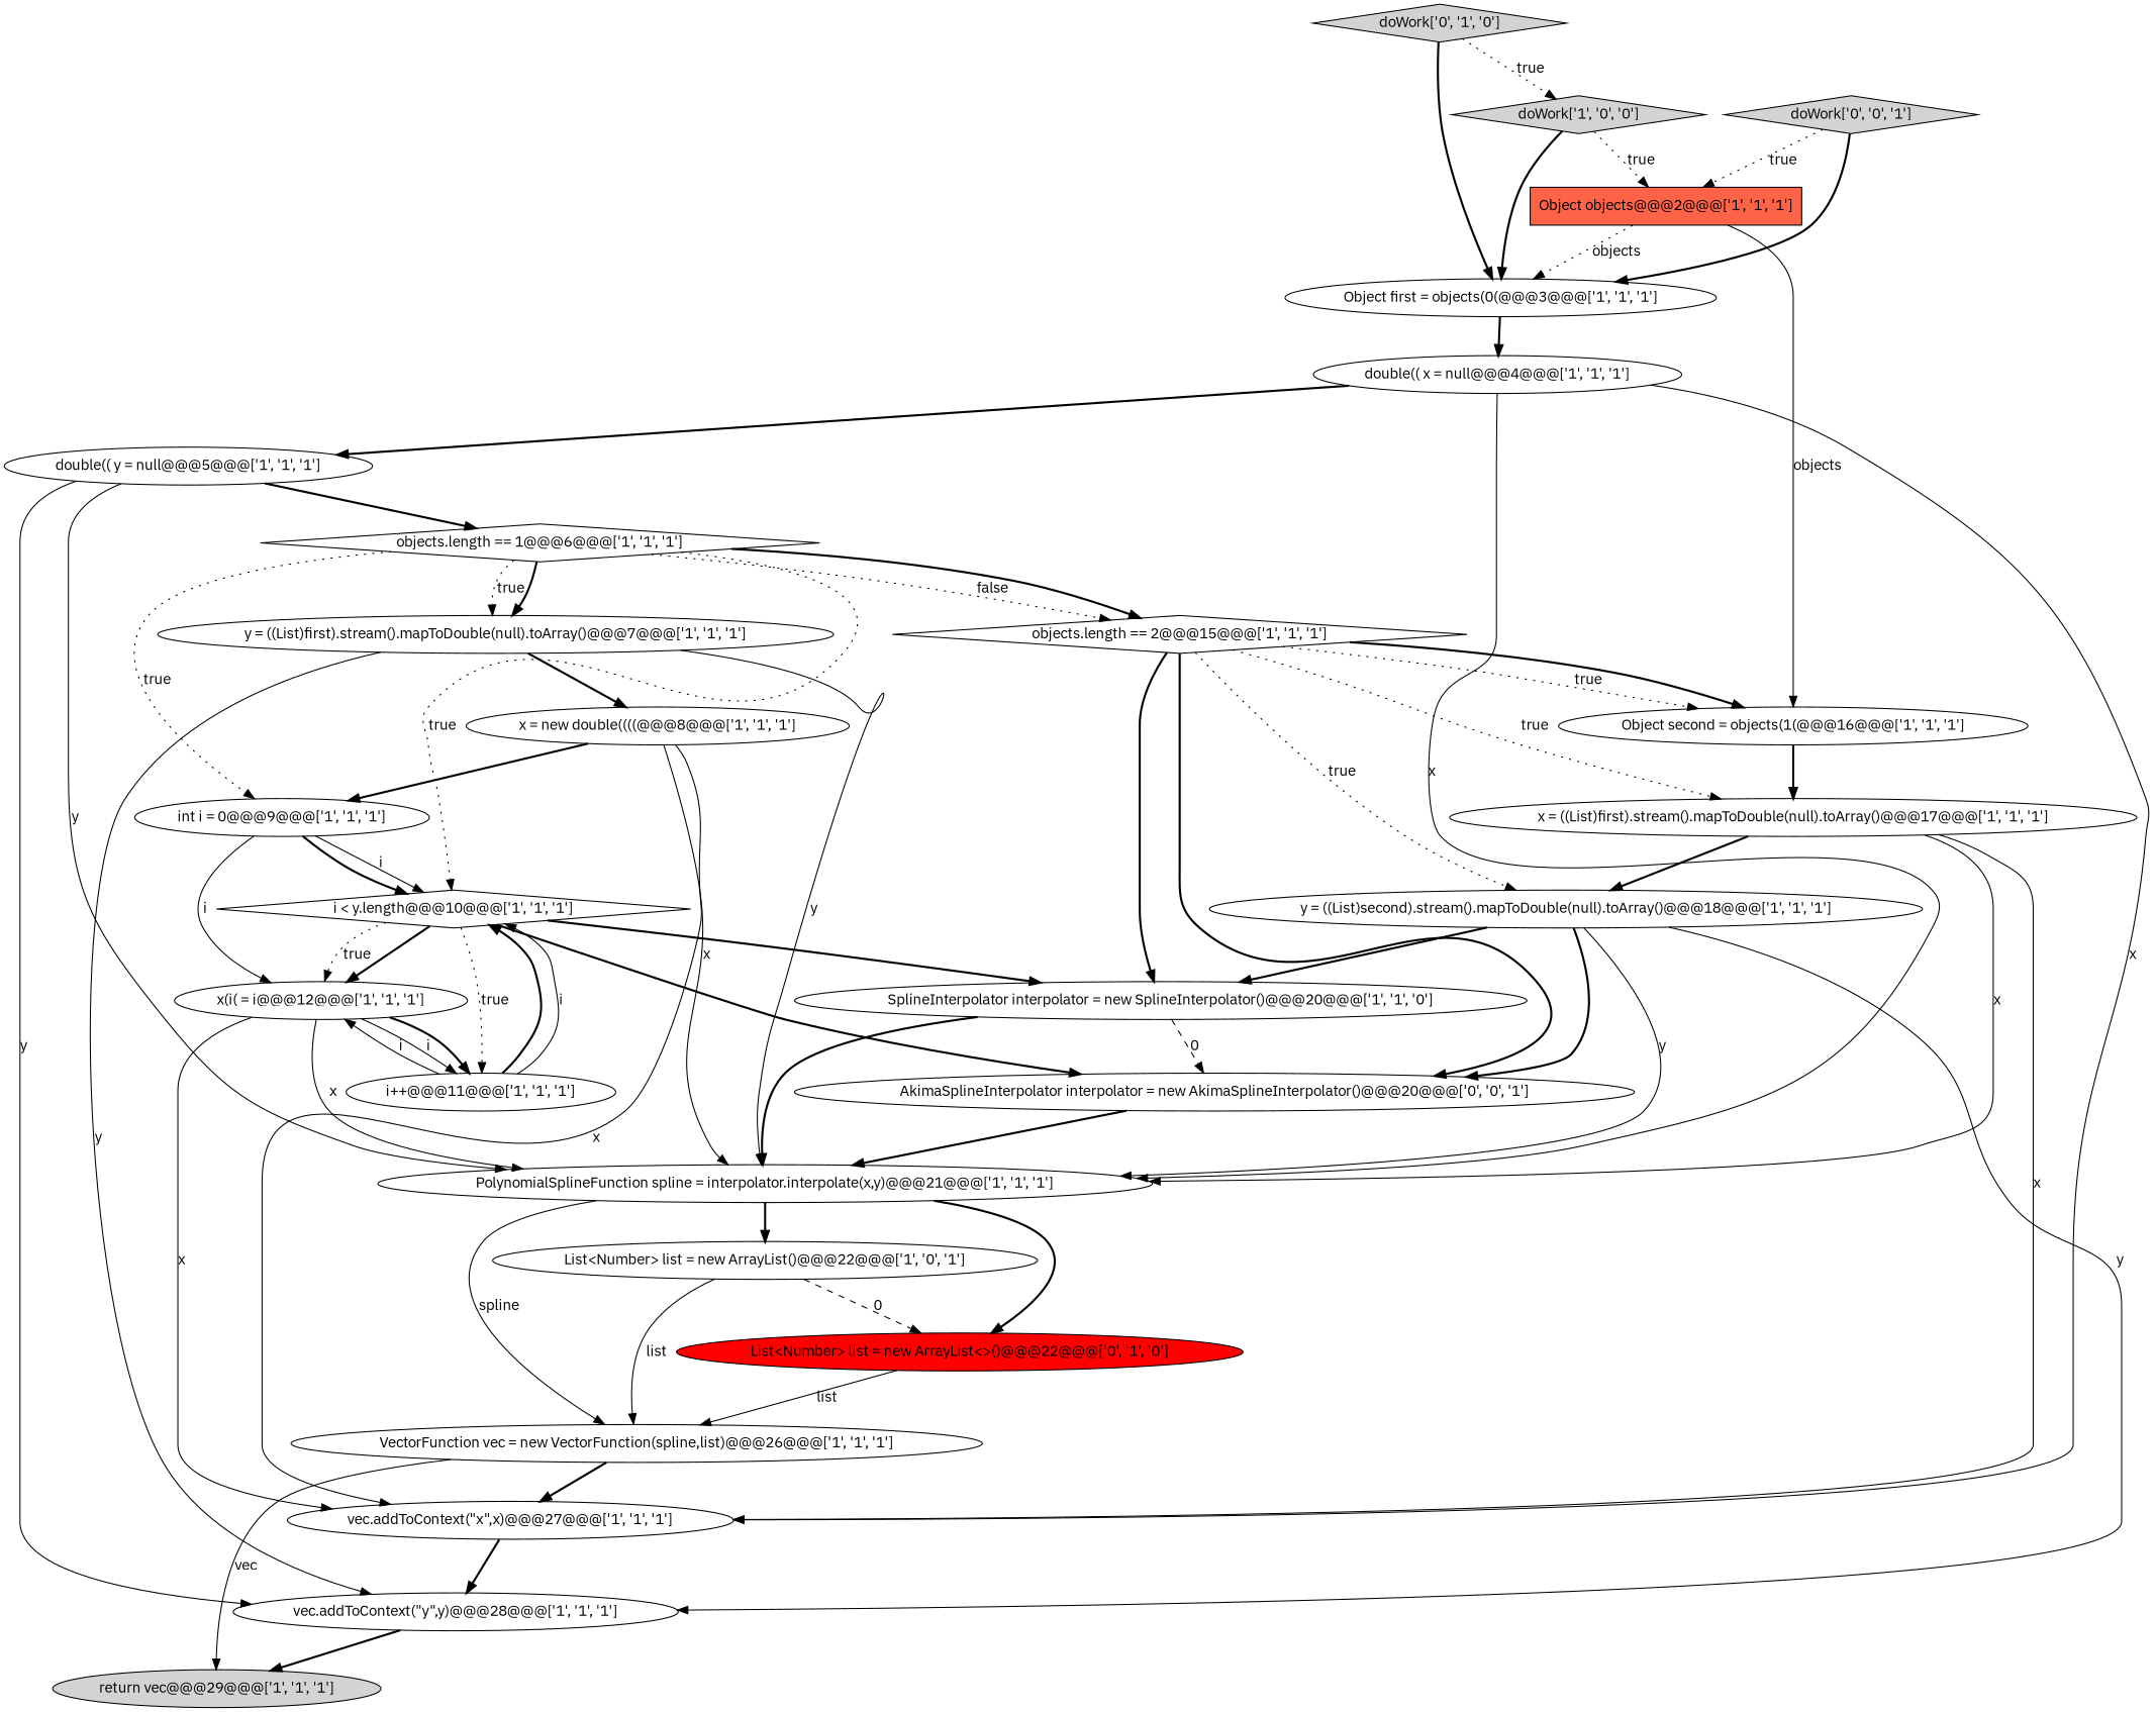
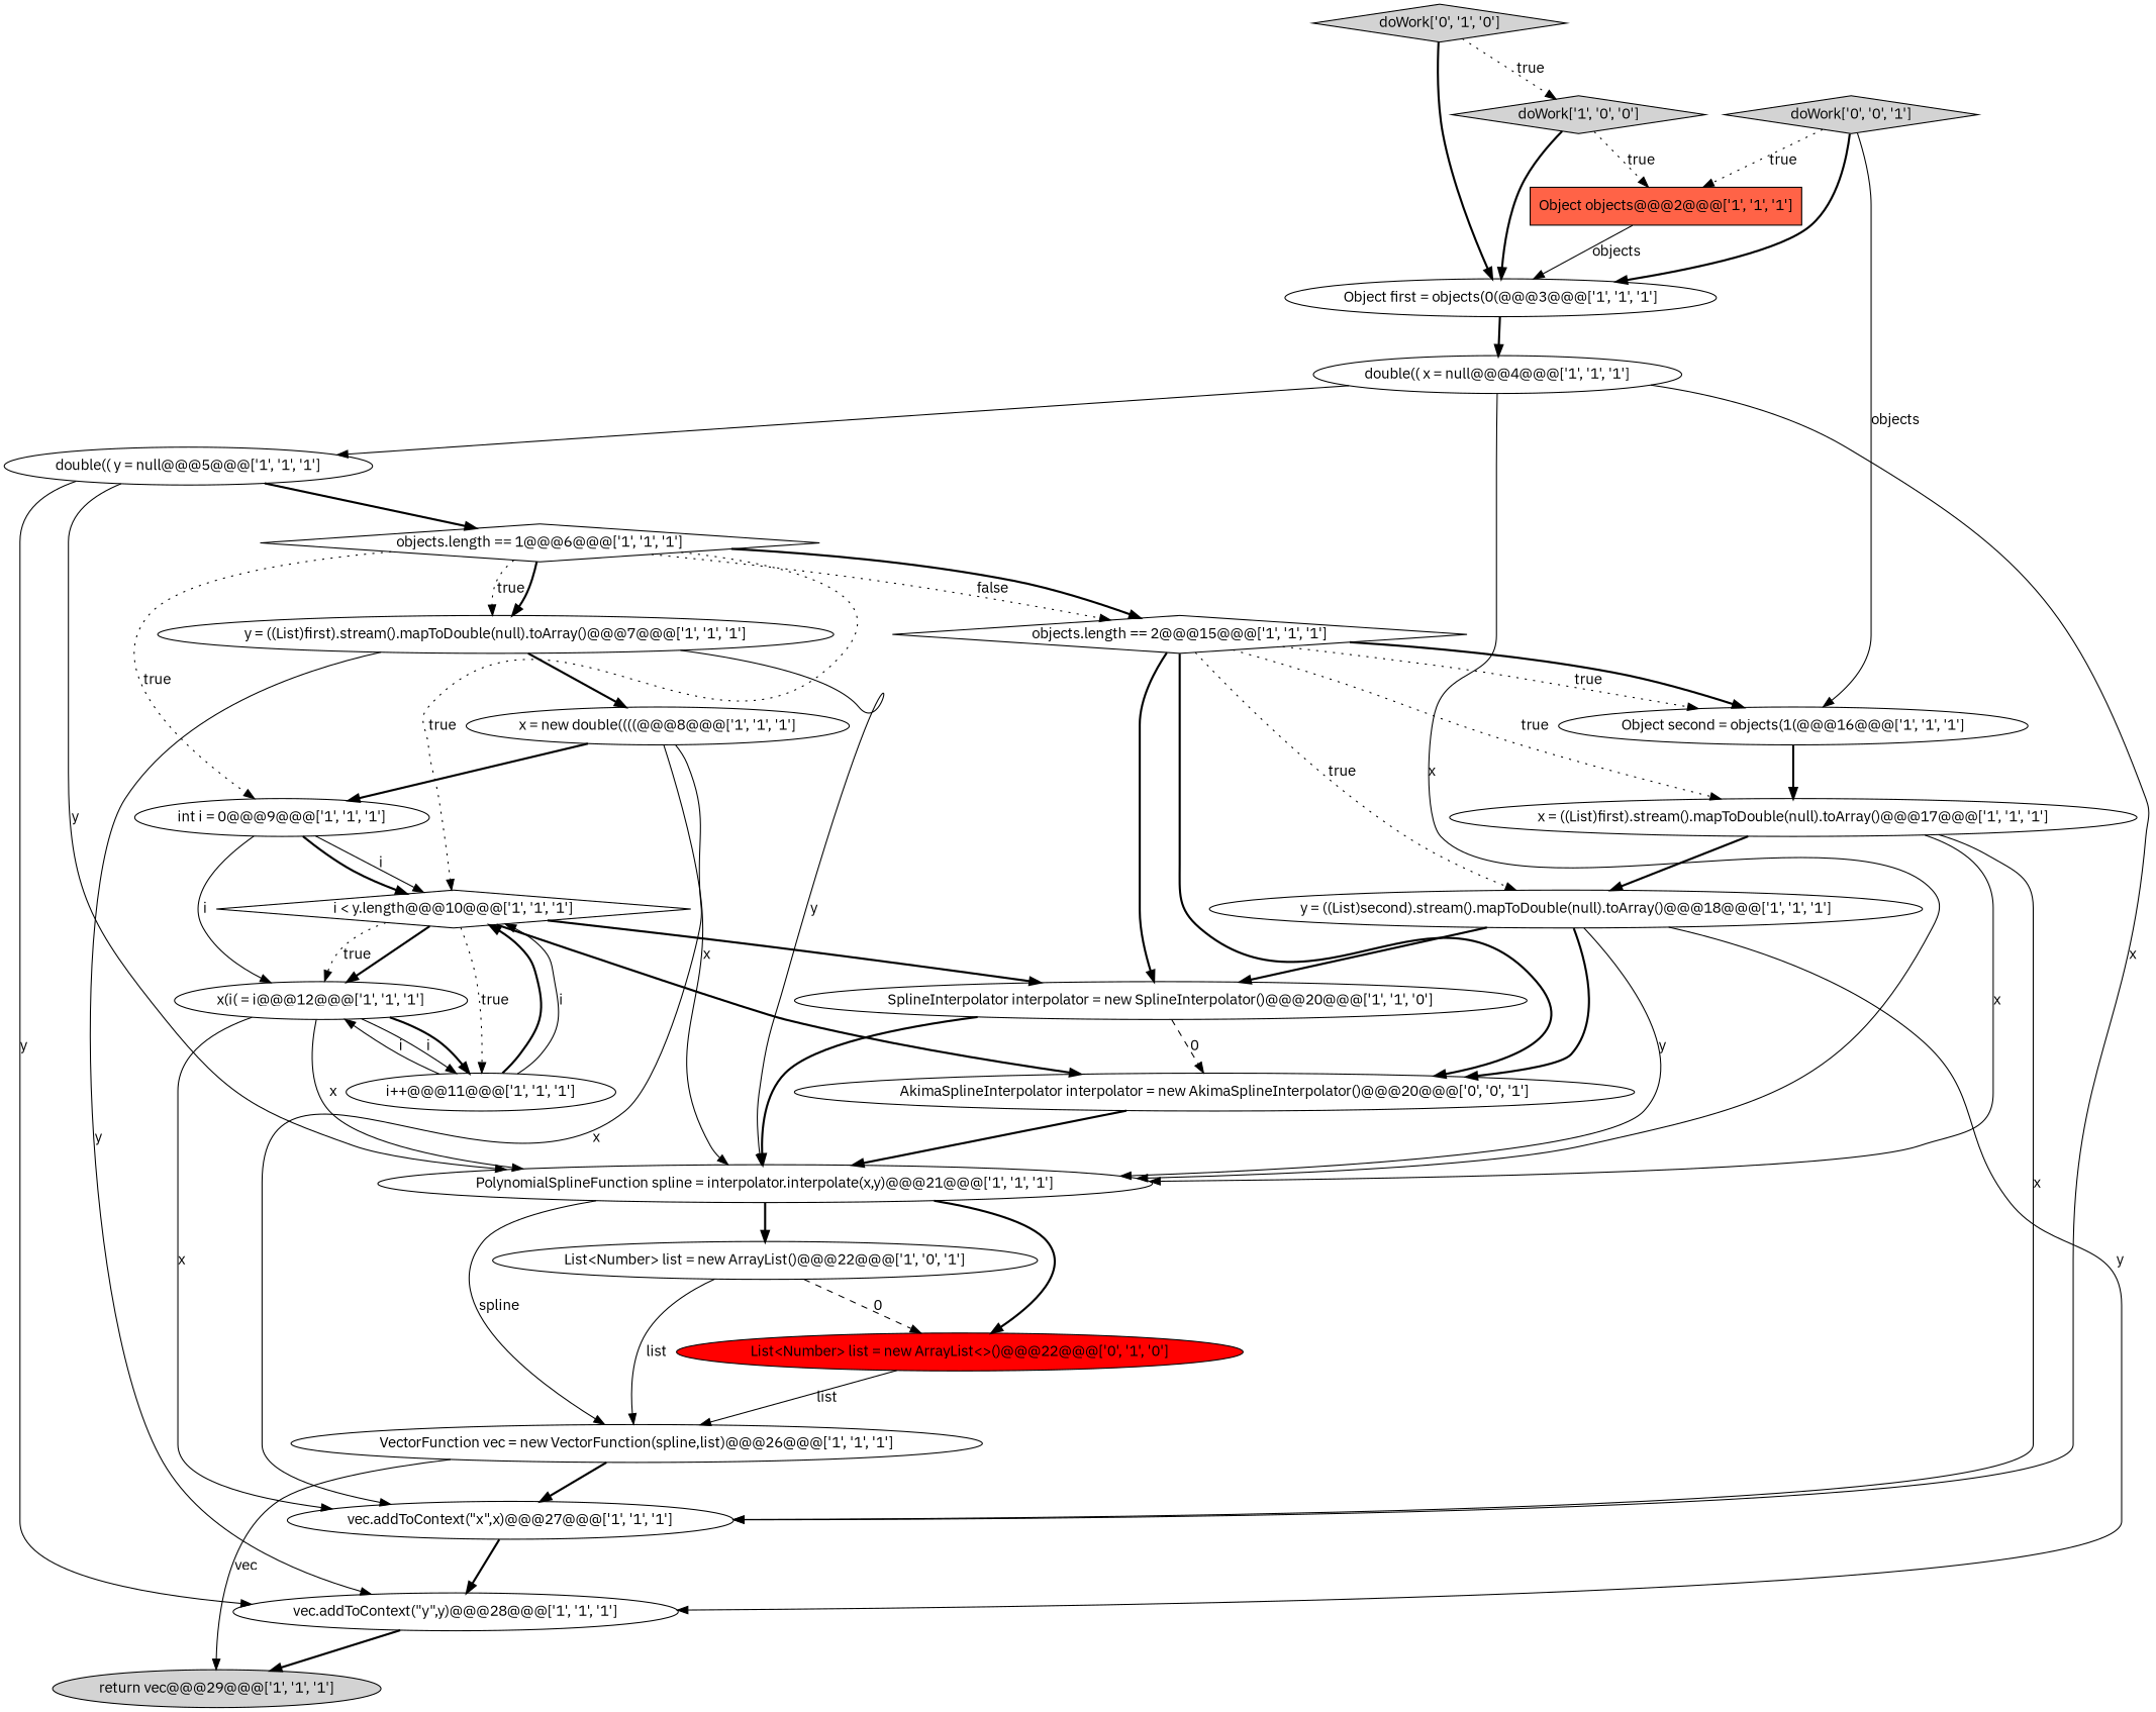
  digraph {
    fontname="IBM Plex Sans"
    node [fillcolor=white fontname="IBM Plex Sans" shape=ellipse style=filled]
    edge [fontname="IBM Plex Sans" style=bold]
    n1 [label="AkimaSplineInterpolator interpolator = new AkimaSplineInterpolator()@@@20@@@['0', '0', '1']"]
    n2 [label="PolynomialSplineFunction spline = interpolator.interpolate(x,y)@@@21@@@['1', '1', '1']"]
    n3 [label="VectorFunction vec = new VectorFunction(spline,list)@@@26@@@['1', '1', '1']"]
    n4 [label="List<Number> list = new ArrayList()@@@22@@@['1', '0', '1']"]
    n5 [fillcolor=red label="List<Number> list = new ArrayList<>()@@@22@@@['0', '1', '0']"]
    n6 [label="x(i( = i@@@12@@@['1', '1', '1']"]
    n7 [label="i++@@@11@@@['1', '1', '1']"]
    n8 [label="vec.addToContext(\"x\",x)@@@27@@@['1', '1', '1']"]
    n9 [label="i < y.length@@@10@@@['1', '1', '1']" shape=diamond]
    n10 [label="vec.addToContext(\"y\",y)@@@28@@@['1', '1', '1']"]
    n11 [label="objects.length == 2@@@15@@@['1', '1', '1']" shape=diamond]
    n12 [label="Object second = objects(1(@@@16@@@['1', '1', '1']"]
    n13 [label="y = ((List)second).stream().mapToDouble(null).toArray()@@@18@@@['1', '1', '1']"]
    n14 [label="SplineInterpolator interpolator = new SplineInterpolator()@@@20@@@['1', '1', '0']"]
    n15 [label="x = ((List)first).stream().mapToDouble(null).toArray()@@@17@@@['1', '1', '1']"]
    n16 [label="Object first = objects(0(@@@3@@@['1', '1', '1']"]
    n17 [label="double(( x = null@@@4@@@['1', '1', '1']"]
    n18 [label="double(( y = null@@@5@@@['1', '1', '1']"]
    n19 [fillcolor=lightgray label="return vec@@@29@@@['1', '1', '1']"]
    n20 [label="objects.length == 1@@@6@@@['1', '1', '1']" shape=diamond]
    n21 [label="int i = 0@@@9@@@['1', '1', '1']"]
    n22 [label="y = ((List)first).stream().mapToDouble(null).toArray()@@@7@@@['1', '1', '1']"]
    n23 [fillcolor=lightgray label="doWork['0', '1', '0']" shape=diamond]
    n24 [fillcolor=lightgray label="doWork['1', '0', '0']" shape=diamond]
    n25 [fillcolor=tomato label="Object objects@@@2@@@['1', '1', '1']" shape=box]
    n26 [label="x = new double((((@@@8@@@['1', '1', '1']"]
    n27 [fillcolor=lightgray label="doWork['0', '0', '1']" shape=diamond]
    n1 -> n2
    n2 -> n3 [label=spline style=solid]
    n2 -> n4
    n2 -> n5
    n3 -> n8
    n3 -> n19 [label=vec style=solid]
    n4 -> n3 [label=list style=solid]
    n4 -> n5 [label=0 style=dashed]
    n5 -> n3 [label=list style=solid]
    n6 -> n2 [label=x style=solid]
    n6 -> n7 [label=i style=solid]
    n6 -> n7
    n6 -> n8 [label=x style=solid]
    n7 -> n6 [label=i style=solid]
    n7 -> n9
    n7 -> n9 [label=i style=solid]
    n8 -> n10
    n9 -> n1
    n9 -> n6
    n9 -> n6 [label=true style=dotted]
    n9 -> n7 [label=true style=dotted]
    n9 -> n14
    n10 -> n19
    n11 -> n1
    n11 -> n12
    n11 -> n12 [label=true style=dotted]
    n11 -> n13 [label=true style=dotted]
    n11 -> n14
    n11 -> n15 [label=true style=dotted]
    n12 -> n15
    n13 -> n1
    n13 -> n2 [label=y style=solid]
    n13 -> n10 [label=y style=solid]
    n13 -> n14
    n14 -> n1 [label=0 style=dashed]
    n14 -> n2
    n15 -> n2 [label=x style=solid]
    n15 -> n8 [label=x style=solid]
    n15 -> n13
    n16 -> n17
    n17 -> n2 [label=x style=solid]
    n17 -> n8 [label=x style=solid]
-   n17 -> n18
+   n17 -> n18 [style=solid]
    n18 -> n2 [label=y style=solid]
    n18 -> n10 [label=y style=solid]
    n18 -> n20
    n20 -> n9 [label=true style=dotted]
    n20 -> n11 [label=false style=dotted]
    n20 -> n11
    n20 -> n21 [label=true style=dotted]
    n20 -> n22 [label=true style=dotted]
    n20 -> n22
    n21 -> n6 [label=i style=solid]
    n21 -> n9 [label=i style=solid]
    n21 -> n9
    n22 -> n2 [label=y style=solid]
    n22 -> n10 [label=y style=solid]
    n22 -> n26
    n23 -> n16
    n23 -> n24 [label=true style=dotted]
    n24 -> n16
    n24 -> n25 [label=true style=dotted]
-   n25 -> n12 [label=objects style=solid]
-   n25 -> n16 [label=objects style=dotted]
+   n27 -> n12 [label=objects style=solid]
+   n25 -> n16 [label=objects style=solid]
    n26 -> n2 [label=x style=solid]
    n26 -> n8 [label=x style=solid]
    n26 -> n21
    n27 -> n16
    n27 -> n25 [label=true style=dotted]
  }
